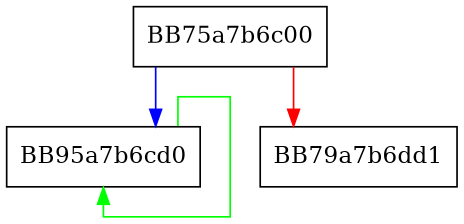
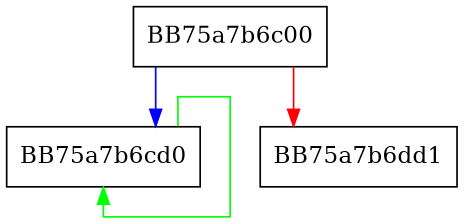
  digraph {
    splines=ortho
    node [shape=box]
    BB75a7b6c00
-   BB75a7b6cd0 [label=BB95a7b6cd0]
-   BB75a7b6dd1 [label=BB79a7b6dd1]
+   BB75a7b6cd0
+   BB75a7b6dd1
    BB75a7b6c00 -> BB75a7b6cd0 [color=blue]
    BB75a7b6c00 -> BB75a7b6dd1 [color=red]
    BB75a7b6cd0 -> BB75a7b6cd0 [color=green]
  }
